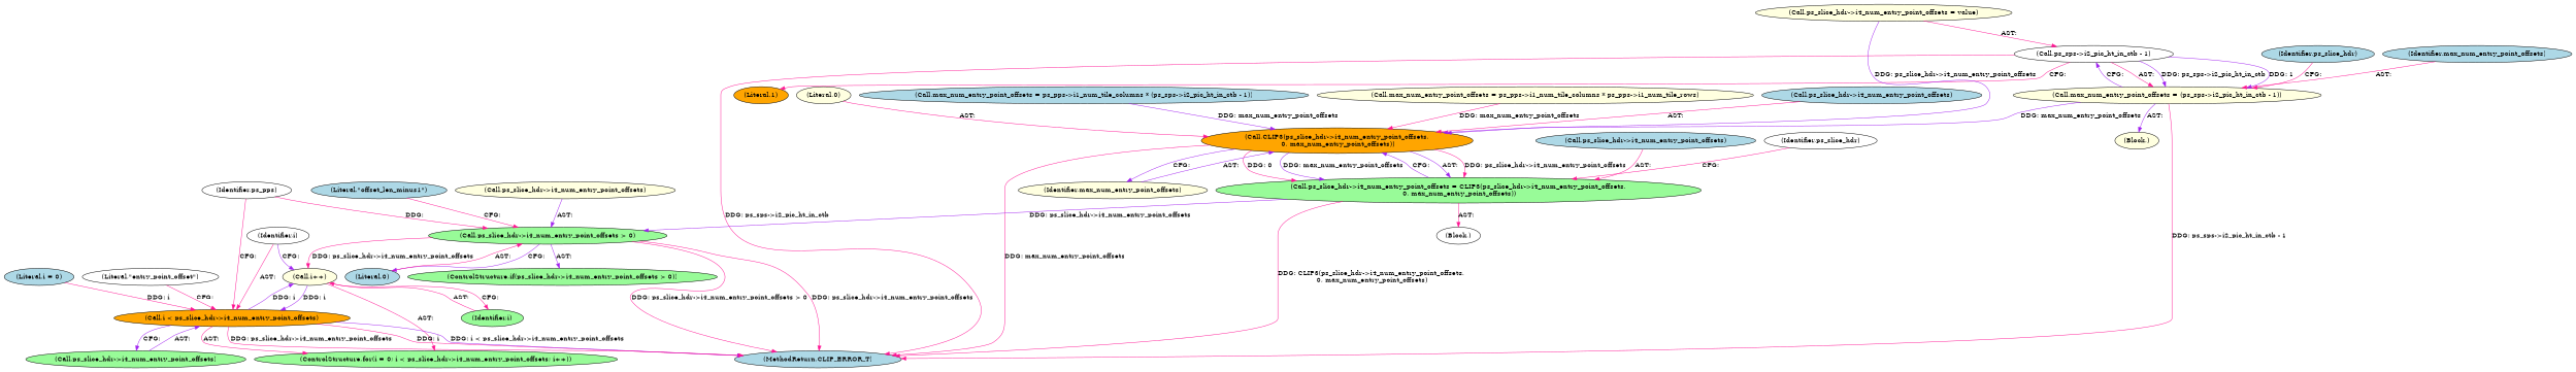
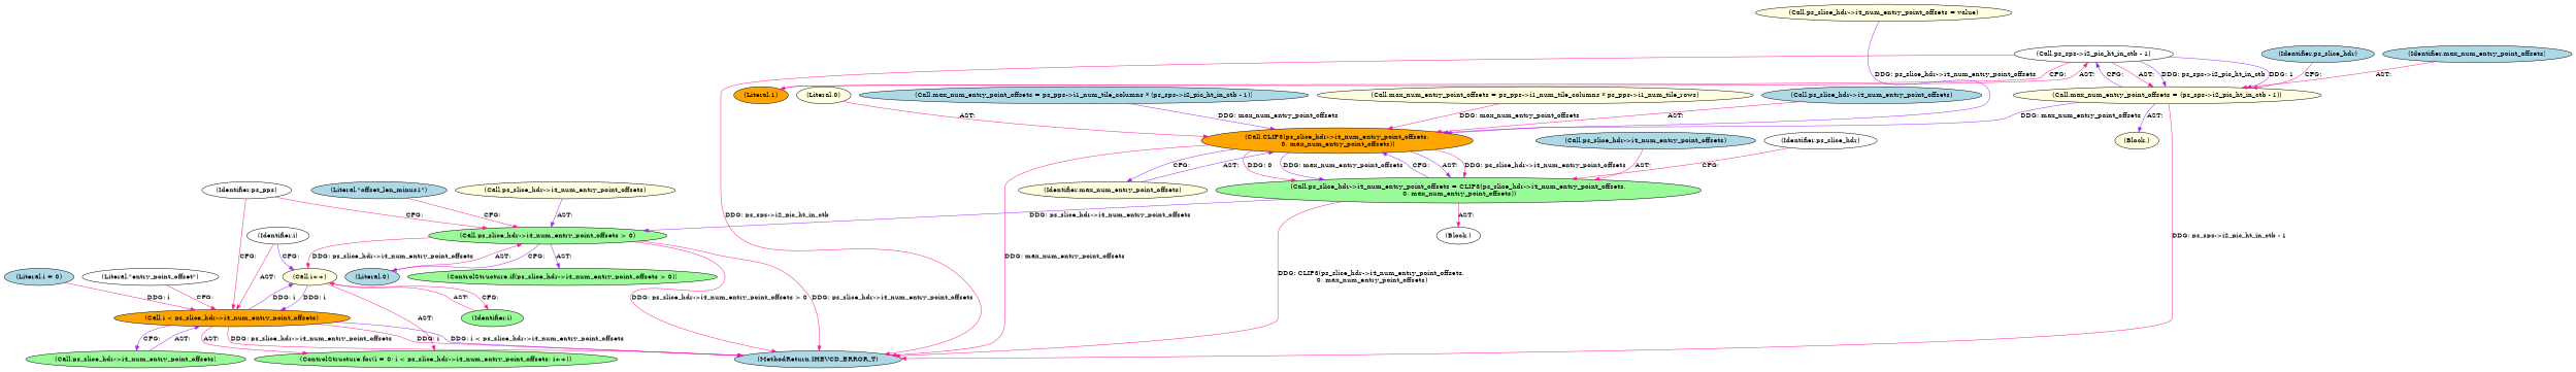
  digraph {
    node [fillcolor=lightblue style=filled]
    edge [color=deeppink]
    n1 [fillcolor=white label="(Call,ps_sps->i2_pic_ht_in_ctb - 1)"]
    n2 [fillcolor=lightyellow label="(Call,max_num_entry_point_offsets = (ps_sps->i2_pic_ht_in_ctb - 1))"]
-   n3 [label="(MethodReturn,CLIP_ERROR_T)"]
+   n3 [label="(MethodReturn,IHEVCD_ERROR_T)"]
    n4 [fillcolor=orange label="(Literal,1)"]
    n5 [fillcolor=orange label="(Call,CLIP3(ps_slice_hdr->i4_num_entry_point_offsets,\n 0, max_num_entry_point_offsets))"]
    n6 [fillcolor=lightyellow label="(Block,)"]
    n7 [fillcolor=palegreen label="(Call,ps_slice_hdr->i4_num_entry_point_offsets = CLIP3(ps_slice_hdr->i4_num_entry_point_offsets,\n 0, max_num_entry_point_offsets))"]
    n8 [fillcolor=lightyellow label="(Identifier,max_num_entry_point_offsets)"]
    n9 [fillcolor=palegreen label="(Call,ps_slice_hdr->i4_num_entry_point_offsets > 0)"]
    n10 [fillcolor=white label="(Block,)"]
    n11 [label="(Literal,0)"]
    n12 [fillcolor=palegreen label="(ControlStructure,if(ps_slice_hdr->i4_num_entry_point_offsets > 0))"]
    n13 [fillcolor=lightyellow label="(Call,i++)"]
    n14 [fillcolor=orange label="(Call,i < ps_slice_hdr->i4_num_entry_point_offsets)"]
    n15 [fillcolor=palegreen label="(Call,ps_slice_hdr->i4_num_entry_point_offsets)"]
    n16 [fillcolor=palegreen label="(ControlStructure,for(i = 0; i < ps_slice_hdr->i4_num_entry_point_offsets; i++))"]
    n17 [fillcolor=palegreen label="(Identifier,i)"]
    n18 [fillcolor=lightyellow label="(Call,ps_slice_hdr->i4_num_entry_point_offsets = value)"]
    n19 [fillcolor=lightyellow label="(Literal,0)"]
    n20 [label="(Literal,\"offset_len_minus1\")"]
    n21 [label="(Call,max_num_entry_point_offsets = ps_pps->i1_num_tile_columns * (ps_sps->i2_pic_ht_in_ctb - 1))"]
    n22 [fillcolor=lightyellow label="(Call,ps_slice_hdr->i4_num_entry_point_offsets)"]
    n23 [label="(Call,ps_slice_hdr->i4_num_entry_point_offsets)"]
    n24 [label="(Identifier,ps_slice_hdr)"]
    n25 [fillcolor=white label="(Identifier,ps_slice_hdr)"]
    n26 [fillcolor=white label="(Identifier,i)"]
    n27 [fillcolor=white label="(Identifier,ps_pps)"]
    n28 [fillcolor=lightyellow label="(Call,max_num_entry_point_offsets = ps_pps->i1_num_tile_columns * ps_pps->i1_num_tile_rows)"]
    n29 [label="(Literal,i = 0)"]
    n30 [label="(Call,ps_slice_hdr->i4_num_entry_point_offsets)"]
    n31 [label="(Identifier,max_num_entry_point_offsets)"]
    n32 [fillcolor=white label="(Literal,\"entry_point_offset\")"]
    n1 -> n2 [label="AST: "]
    n1 -> n2 [color=purple label="DDG: ps_sps->i2_pic_ht_in_ctb"]
    n1 -> n2 [color=purple label="DDG: 1"]
    n1 -> n3 [label="DDG: ps_sps->i2_pic_ht_in_ctb"]
    n1 -> n4 [label="CFG: "]
    n2 -> n1 [color=purple label="CFG: "]
    n2 -> n3 [label="DDG: ps_sps->i2_pic_ht_in_ctb - 1"]
    n2 -> n5 [color=purple label="DDG: max_num_entry_point_offsets"]
    n2 -> n6 [color=purple label="AST: "]
-   n18 -> n1 [label="AST: "]
+   n4 -> n1 [label="AST: "]
    n5 -> n3 [label="DDG: max_num_entry_point_offsets"]
    n5 -> n7 [color=purple label="AST: "]
    n5 -> n7 [label="DDG: ps_slice_hdr->i4_num_entry_point_offsets"]
    n5 -> n7 [label="DDG: 0"]
    n5 -> n7 [color=purple label="DDG: max_num_entry_point_offsets"]
    n5 -> n8 [color=purple label="CFG: "]
    n7 -> n3 [label="DDG: CLIP3(ps_slice_hdr->i4_num_entry_point_offsets,\n 0, max_num_entry_point_offsets)"]
    n7 -> n5 [color=purple label="CFG: "]
    n7 -> n9 [color=purple label="DDG: ps_slice_hdr->i4_num_entry_point_offsets"]
    n7 -> n10 [label="AST: "]
    n8 -> n5 [color=purple label="AST: "]
    n9 -> n3 [label="DDG: ps_slice_hdr->i4_num_entry_point_offsets > 0"]
    n9 -> n3 [label="DDG: ps_slice_hdr->i4_num_entry_point_offsets"]
    n9 -> n11 [color=purple label="CFG: "]
    n9 -> n12 [color=purple label="AST: "]
    n9 -> n13 [label="DDG: ps_slice_hdr->i4_num_entry_point_offsets"]
    n11 -> n9 [label="AST: "]
    n13 -> n14 [color=purple label="DDG: i"]
    n13 -> n16 [label="AST: "]
    n13 -> n17 [label="CFG: "]
    n14 -> n3 [label="DDG: i"]
    n14 -> n3 [color=purple label="DDG: i < ps_slice_hdr->i4_num_entry_point_offsets"]
    n14 -> n3 [label="DDG: ps_slice_hdr->i4_num_entry_point_offsets"]
    n14 -> n13 [color=purple label="DDG: i"]
    n14 -> n15 [color=purple label="CFG: "]
    n14 -> n16 [label="AST: "]
    n15 -> n14 [color=purple label="AST: "]
    n17 -> n13 [label="AST: "]
    n18 -> n5 [color=purple label="DDG: ps_slice_hdr->i4_num_entry_point_offsets"]
    n19 -> n5 [label="AST: "]
    n20 -> n9 [label="CFG: "]
    n21 -> n5 [color=purple label="DDG: max_num_entry_point_offsets"]
    n22 -> n9 [color=purple label="AST: "]
    n23 -> n7 [label="AST: "]
    n24 -> n2 [label="CFG: "]
    n25 -> n7 [label="CFG: "]
    n26 -> n13 [color=purple label="CFG: "]
    n26 -> n14 [label="AST: "]
-   n27 -> n9 [label="DDG: "]
+   n27 -> n9 [label="CFG: "]
    n27 -> n14 [label="CFG: "]
    n28 -> n5 [label="DDG: max_num_entry_point_offsets"]
    n29 -> n14 [label="DDG: i"]
    n30 -> n5 [label="AST: "]
    n31 -> n2 [label="AST: "]
    n32 -> n14 [label="CFG: "]
  }
